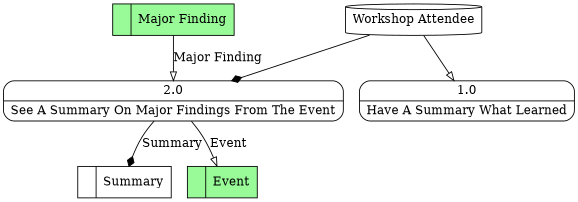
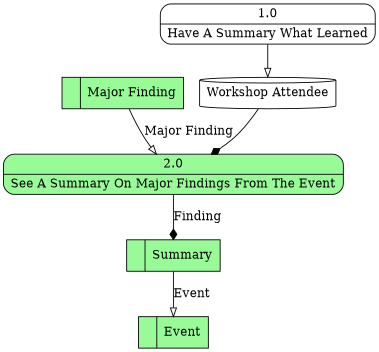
  digraph {
    node [fillcolor=white shape=record style=filled]
    edge [arrowhead=onormal]
-   n1 [label="<f0>  |<f1> Summary "]
+   n1 [fillcolor=palegreen label="<f0>  |<f1> Summary "]
    n2 [fillcolor=palegreen label="<f0>  |<f1> Event "]
    n3 [fillcolor=palegreen label="<f0>  |<f1> Major Finding "]
-   n4 [label="{<f0> 2.0|<f1> See A Summary On Major Findings From The Event }" shape=Mrecord]
+   n4 [fillcolor=palegreen label="{<f0> 2.0|<f1> See A Summary On Major Findings From The Event }" shape=Mrecord]
    n5 [label="Workshop Attendee" shape=cylinder]
    n6 [label="{<f0> 1.0|<f1> Have A Summary What Learned }" shape=Mrecord]
    n3 -> n4 [label="Major Finding"]
-   n4 -> n1 [arrowhead=diamond label=Summary]
-   n4 -> n2 [label=Event]
+   n4 -> n1 [arrowhead=diamond label=Finding]
+   n1 -> n2 [label=Event]
    n5 -> n4 [arrowhead=diamond]
-   n5 -> n6
+   n6 -> n5
  }
